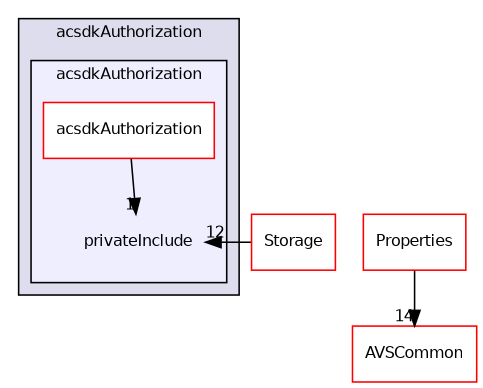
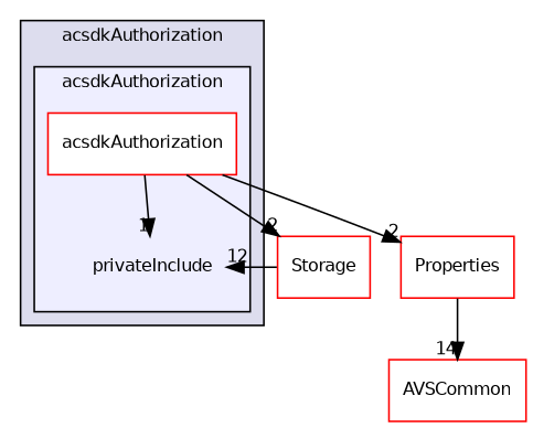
  digraph {
    compound=true
    node [fontname=Helvetica fontsize=10 shape=box color=red fillcolor=white style=filled]
    edge [headlabel=2 labeldistance=1.5 labelfontname=Helvetica labelfontsize=10]
    n1 [label=privateInclude shape=plaintext color="" fillcolor="" style=""]
    n2 [label=acsdkAuthorization]
    n3 [label=Storage]
    n4 [label=Properties]
    n5 [label=AVSCommon]
    subgraph cluster_1 {
      bgcolor="#ddddee"
      fontname=Helvetica
      fontsize=10
      label=acsdkAuthorization
      pencolor=black
      subgraph cluster_2 {
        bgcolor="#eeeeff"
        fontname=Helvetica
        fontsize=10
        label=acsdkAuthorization
        pencolor=black
        n1
        n2
      }
    }
    n2 -> n1 [headlabel=1]
+   n2 -> n3
+   n2 -> n4
    n3 -> n1 [headlabel=12]
    n4 -> n5 [headlabel=14]
  }
